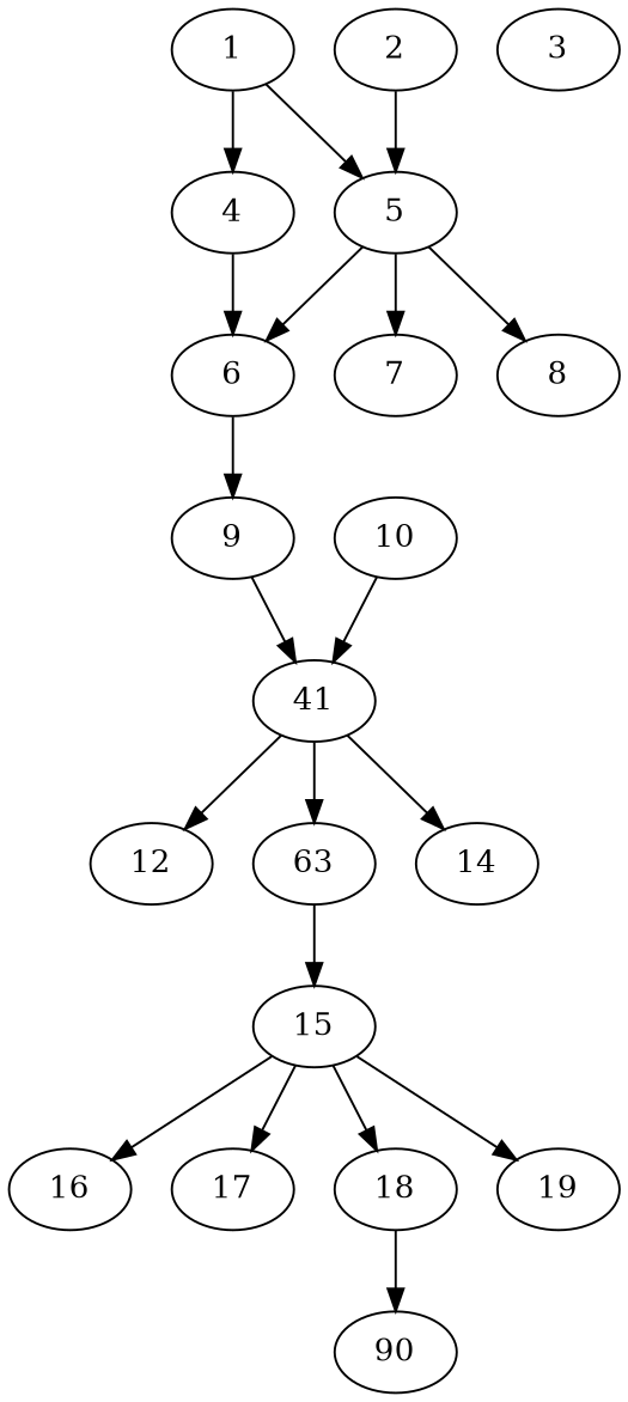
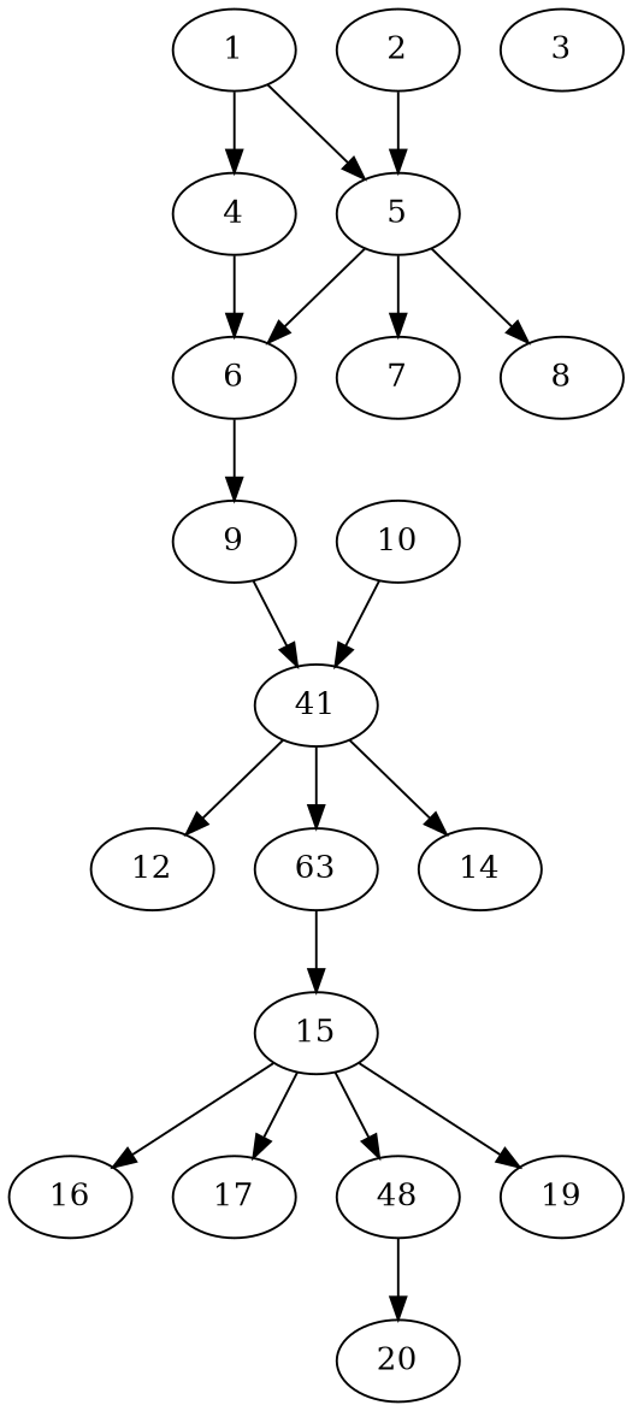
  digraph {
    node [alpha=0.12]
    1 [alpha=0.06 expect_size=6067200]
    4 [alpha=0.11 expect_size=47300608]
    5 [alpha=0.16 expect_size=31129600]
    6 [alpha=0.09 expect_size=14233600]
    7 [alpha=0.06 expect_size=41847808]
    8 [expect_size=34921472]
    9 [alpha=0.13 expect_size=20896768]
    2 [expect_size=27604992]
    3 [alpha=0.01 expect_size=25906176]
    n10 [alpha=0.04 expect_size=51658752 label=41]
    10 [expect_size=50471936]
    12 [expect_size=18381824]
    n13 [expect_size=46668800 label=63]
    14 [alpha=0.07 expect_size=48302080]
    15 [alpha=0.08 expect_size=26929152]
    16 [alpha=0.02 expect_size=18375680]
    17 [alpha=0.04 expect_size=38538240]
-   18 [alpha=0.17 expect_size=52220928]
+   18 [alpha=0.17 expect_size=52220928 label=48]
    19 [alpha=0.18 expect_size=33176576]
-   20 [alpha=0.01 expect_size=17585152 label=90]
+   20 [alpha=0.01 expect_size=17585152]
    1 -> 4
    1 -> 5
    4 -> 6
    5 -> 6
    5 -> 7
    5 -> 8
    6 -> 9
    9 -> n10
    2 -> 5
    n10 -> 12
    n10 -> n13
    n10 -> 14
    10 -> n10
    n13 -> 15
    15 -> 16
    15 -> 17
    15 -> 18
    15 -> 19
    18 -> 20
  }
